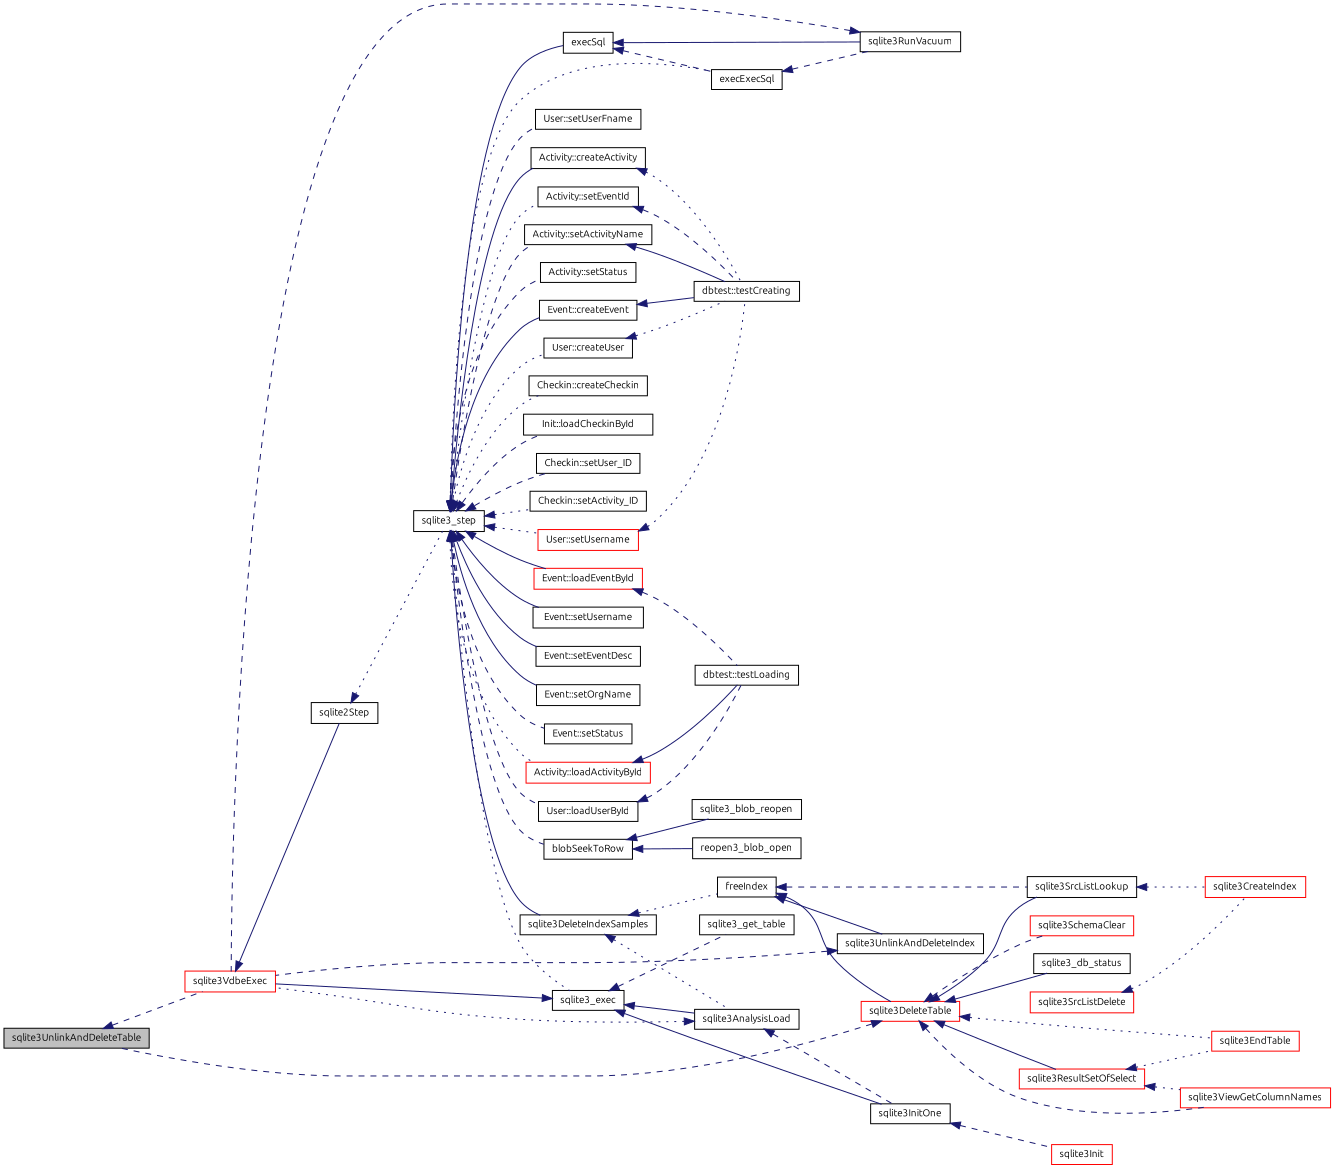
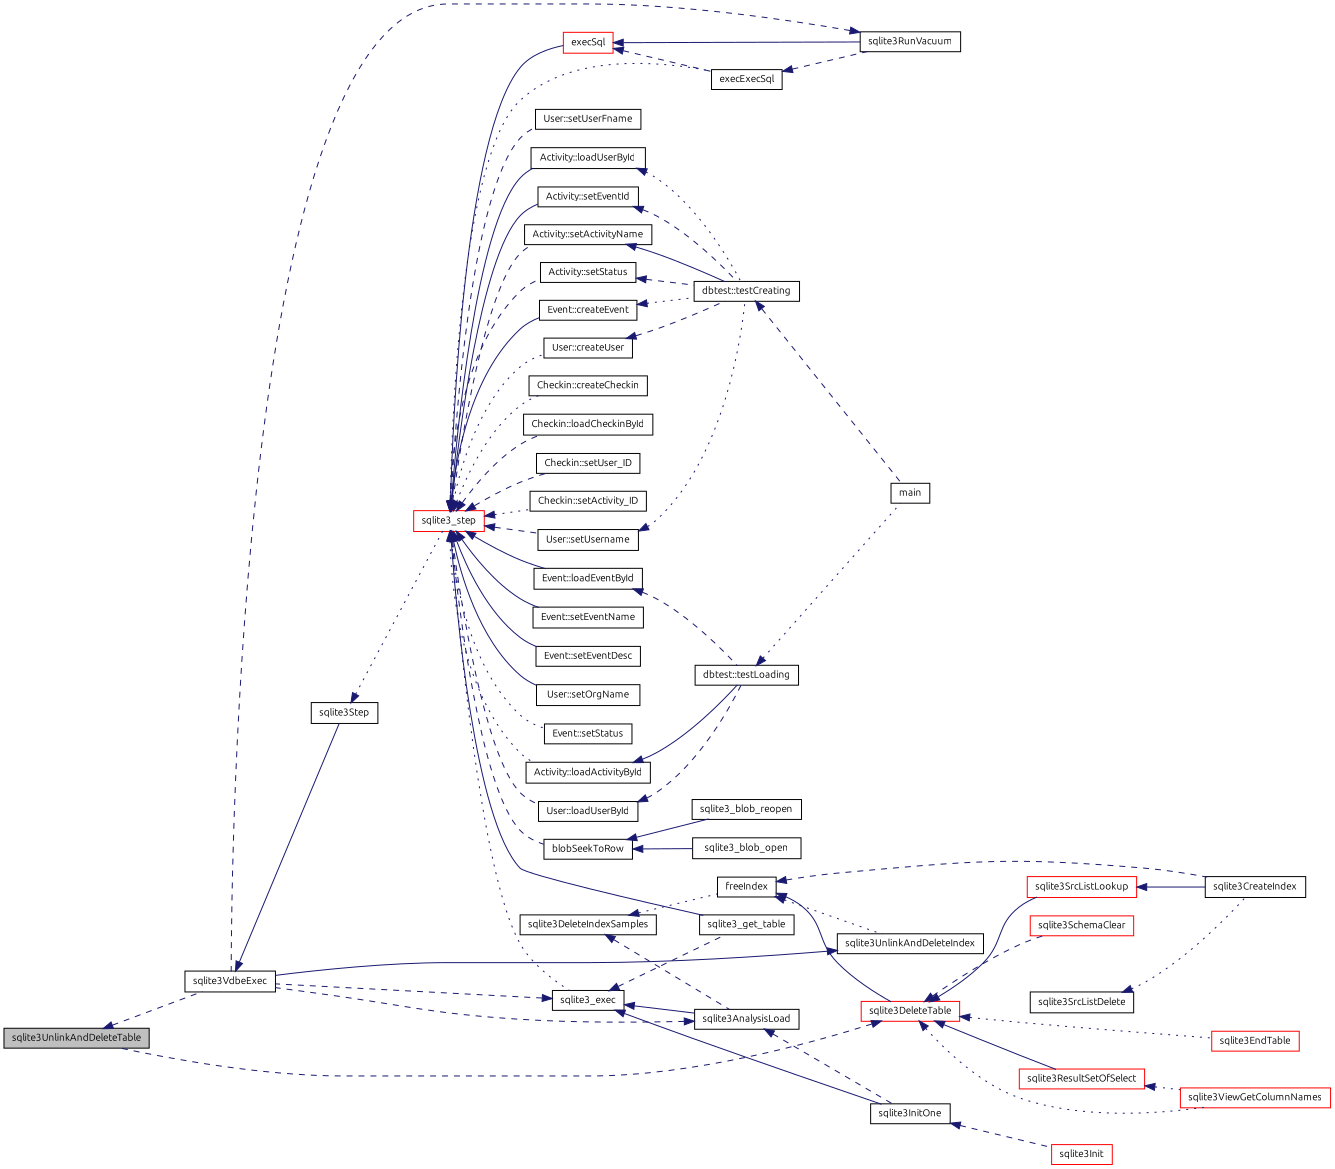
  digraph {
    fontname=Ubuntu
    rankdir=LR
    node [color=black fillcolor=white fontname=Ubuntu fontsize=10 shape=record style=filled]
    edge [color=midnightblue dir=back fontname=Ubuntu fontsize=10 labelfontname=FreeSans labelfontsize=10 style=dashed]
    n1 [fillcolor=grey75 fontcolor=black height=0.2 label=sqlite3UnlinkAndDeleteTable width=0.4]
-   n2 [color=red height=0.2 label=sqlite3VdbeExec width=0.4]
-   n3 [height=0.2 label=sqlite2Step width=0.4]
-   n4 [height=0.2 label=sqlite3_step width=0.4]
-   n5 [height=0.2 label="Activity::createActivity" width=0.4]
-   n6 [color=red height=0.2 label="Activity::loadActivityById" width=0.4]
+   n2 [height=0.2 label=sqlite3VdbeExec width=0.4]
+   n3 [height=0.2 label=sqlite3Step width=0.4]
+   n4 [color=red height=0.2 label=sqlite3_step width=0.4]
+   n5 [height=0.2 label="Activity::loadUserById" width=0.4]
+   n6 [height=0.2 label="Activity::loadActivityById" width=0.4]
    n7 [height=0.2 label="Activity::setEventId" width=0.4]
    n8 [height=0.2 label="Activity::setActivityName" width=0.4]
    n9 [height=0.2 label="Activity::setStatus" width=0.4]
    n10 [height=0.2 label="Checkin::createCheckin" width=0.4]
-   n11 [height=0.2 label="Init::loadCheckinById" width=0.4]
+   n11 [height=0.2 label="Checkin::loadCheckinById" width=0.4]
    n12 [height=0.2 label="Checkin::setUser_ID" width=0.4]
    n13 [height=0.2 label="Checkin::setActivity_ID" width=0.4]
    n14 [height=0.2 label="Event::createEvent" width=0.4]
-   n15 [color=red height=0.2 label="Event::loadEventById" width=0.4]
-   n16 [height=0.2 label="Event::setUsername" width=0.4]
+   n15 [height=0.2 label="Event::loadEventById" width=0.4]
+   n16 [height=0.2 label="Event::setEventName" width=0.4]
    n17 [height=0.2 label="Event::setEventDesc" width=0.4]
-   n18 [height=0.2 label="Event::setOrgName" width=0.4]
+   n18 [height=0.2 label="User::setOrgName" width=0.4]
    n19 [height=0.2 label="Event::setStatus" width=0.4]
    n20 [height=0.2 label=blobSeekToRow width=0.4]
    n21 [height=0.2 label=sqlite3DeleteIndexSamples width=0.4]
    n22 [height=0.2 label=sqlite3_exec width=0.4]
-   n23 [height=0.2 label=execSql width=0.4]
+   n23 [color=red height=0.2 label=execSql width=0.4]
    n24 [height=0.2 label=execExecSql width=0.4]
    n25 [height=0.2 label="User::createUser" width=0.4]
    n26 [height=0.2 label="User::loadUserById" width=0.4]
-   n27 [color=red height=0.2 label="User::setUsername" width=0.4]
+   n27 [height=0.2 label="User::setUsername" width=0.4]
    n28 [height=0.2 label="User::setUserFname" width=0.4]
    n29 [height=0.2 label="dbtest::testCreating" width=0.4]
    n30 [height=0.2 label="dbtest::testLoading" width=0.4]
-   n31 [height=0.2 label=reopen3_blob_open width=0.4]
+   n31 [height=0.2 label=sqlite3_blob_open width=0.4]
    n32 [height=0.2 label=sqlite3_blob_reopen width=0.4]
    n33 [height=0.2 label=sqlite3AnalysisLoad width=0.4]
    n34 [height=0.2 label=freeIndex width=0.4]
    n35 [height=0.2 label=sqlite3InitOne width=0.4]
    n36 [height=0.2 label=sqlite3_get_table width=0.4]
    n37 [height=0.2 label=sqlite3RunVacuum width=0.4]
+   n38 [height=0.2 label=main width=0.4]
    n39 [height=0.2 label=sqlite3UnlinkAndDeleteIndex width=0.4]
    n40 [color=red height=0.2 label=sqlite3DeleteTable width=0.4]
-   n41 [color=red height=0.2 label=sqlite3CreateIndex width=0.4]
+   n41 [height=0.2 label=sqlite3CreateIndex width=0.4]
    n42 [color=red height=0.2 label=sqlite3Init width=0.4]
-   n43 [height=0.2 label=sqlite3_db_status width=0.4]
    n44 [color=red height=0.2 label=sqlite3EndTable width=0.4]
    n45 [color=red height=0.2 label=sqlite3ViewGetColumnNames width=0.4]
    n46 [color=red height=0.2 label=sqlite3SchemaClear width=0.4]
-   n47 [height=0.2 label=sqlite3SrcListLookup width=0.4]
+   n47 [color=red height=0.2 label=sqlite3SrcListLookup width=0.4]
    n48 [color=red height=0.2 label=sqlite3ResultSetOfSelect width=0.4]
-   n49 [color=red height=0.2 label=sqlite3SrcListDelete width=0.4]
+   n49 [height=0.2 label=sqlite3SrcListDelete width=0.4]
    n1 -> n2
    n2 -> n3 [style=solid]
    n3 -> n4 [style=dotted]
    n4 -> n5 [style=solid]
    n4 -> n6 [style=dotted]
-   n4 -> n7 [style=dotted]
+   n4 -> n7 [style=solid]
    n4 -> n8
    n4 -> n9
    n4 -> n10 [style=dotted]
    n4 -> n11
    n4 -> n12
    n4 -> n13 [style=dotted]
    n4 -> n14 [style=solid]
    n4 -> n15 [style=solid]
    n4 -> n16 [style=solid]
    n4 -> n17 [style=solid]
    n4 -> n18 [style=solid]
-   n4 -> n19
+   n4 -> n19 [style=dotted]
    n4 -> n20
-   n4 -> n21 [style=solid]
+   n4 -> n36 [style=solid]
    n4 -> n22 [style=dotted]
    n4 -> n23 [style=solid]
    n4 -> n24 [style=dotted]
    n4 -> n25 [style=dotted]
    n4 -> n26
-   n4 -> n27 [style=dotted]
+   n4 -> n27
    n4 -> n28
    n5 -> n29 [style=dotted]
    n6 -> n30 [style=solid]
    n7 -> n29
    n8 -> n29 [style=solid]
-   n14 -> n29 [style=solid]
+   n9 -> n29
+   n14 -> n29 [style=dotted]
    n15 -> n30
    n20 -> n31 [style=solid]
    n20 -> n32 [style=solid]
-   n21 -> n33 [style=dotted]
+   n21 -> n33
    n21 -> n34 [style=dotted]
-   n22 -> n2 [style=solid]
+   n22 -> n2
    n22 -> n33 [style=solid]
    n22 -> n35 [style=solid]
    n22 -> n36
    n23 -> n24
    n23 -> n37 [style=solid]
    n24 -> n37
-   n25 -> n29 [style=dotted]
+   n25 -> n29
    n26 -> n30
    n27 -> n29 [style=dotted]
-   n33 -> n2 [style=dotted]
+   n29 -> n38
+   n30 -> n38 [style=dotted]
+   n33 -> n2
    n33 -> n35
-   n34 -> n39 [style=solid]
+   n34 -> n39 [style=dotted]
    n34 -> n40 [style=solid]
-   n34 -> n47
+   n34 -> n41
    n35 -> n42
    n37 -> n2
-   n39 -> n2
+   n39 -> n2 [style=solid]
    n40 -> n1
-   n40 -> n43 [style=solid]
    n40 -> n44 [style=dotted]
-   n40 -> n45
+   n40 -> n45 [style=dotted]
    n40 -> n46
    n40 -> n47 [style=solid]
    n40 -> n48 [style=solid]
-   n47 -> n41 [style=dotted]
-   n48 -> n44 [style=dotted]
+   n47 -> n41 [style=solid]
    n48 -> n45 [style=dotted]
    n49 -> n41 [style=dotted]
  }
